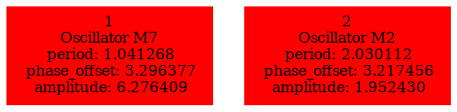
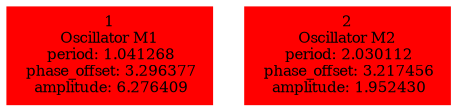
  digraph {
    forcelabels=true
    node [color=red fontsize=8 shape=box style=filled]
-   n1 [label=<1<BR />Oscillator M7<BR /> period: 1.041268<BR /> phase_offset: 3.296377<BR /> amplitude: 6.276409>]
+   n1 [label=<1<BR />Oscillator M1<BR /> period: 1.041268<BR /> phase_offset: 3.296377<BR /> amplitude: 6.276409>]
    n2 [label=<2<BR />Oscillator M2<BR /> period: 2.030112<BR /> phase_offset: 3.217456<BR /> amplitude: 1.952430>]
  }
